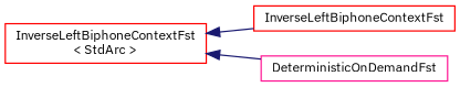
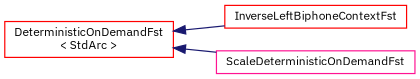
  digraph {
    fontname="IBM Plex Sans"
    rankdir=LR
    node [color=red fillcolor=white fontname="IBM Plex Sans" fontsize=10 shape=record style=filled]
    edge [color=midnightblue dir=back fontname="IBM Plex Sans" fontsize=10 labelfontname=Helvetica labelfontsize=10 style=solid]
-   n1 [height=0.2 label="InverseLeftBiphoneContextFst\l\< StdArc \>" width=0.4]
+   n1 [height=0.2 label="DeterministicOnDemandFst\l\< StdArc \>" width=0.4]
    n2 [height=0.2 label=InverseLeftBiphoneContextFst width=0.4]
-   n3 [color=deeppink height=0.2 label=DeterministicOnDemandFst width=0.4]
+   n3 [color=deeppink height=0.2 label=ScaleDeterministicOnDemandFst width=0.4]
    n1 -> n2
    n1 -> n3
  }
